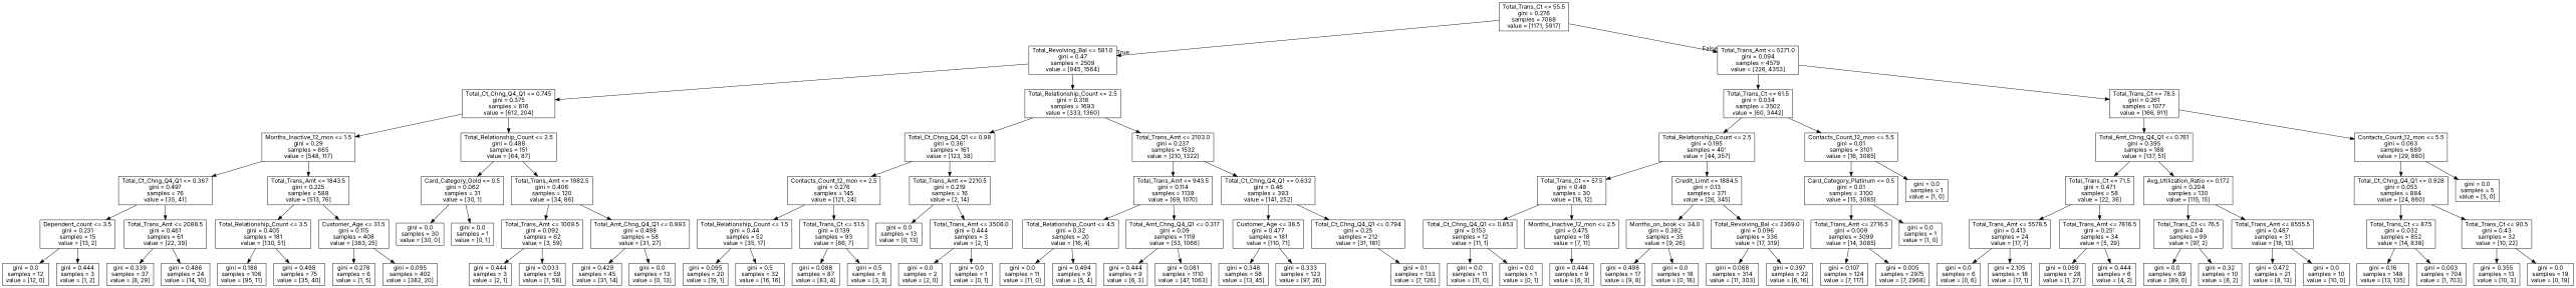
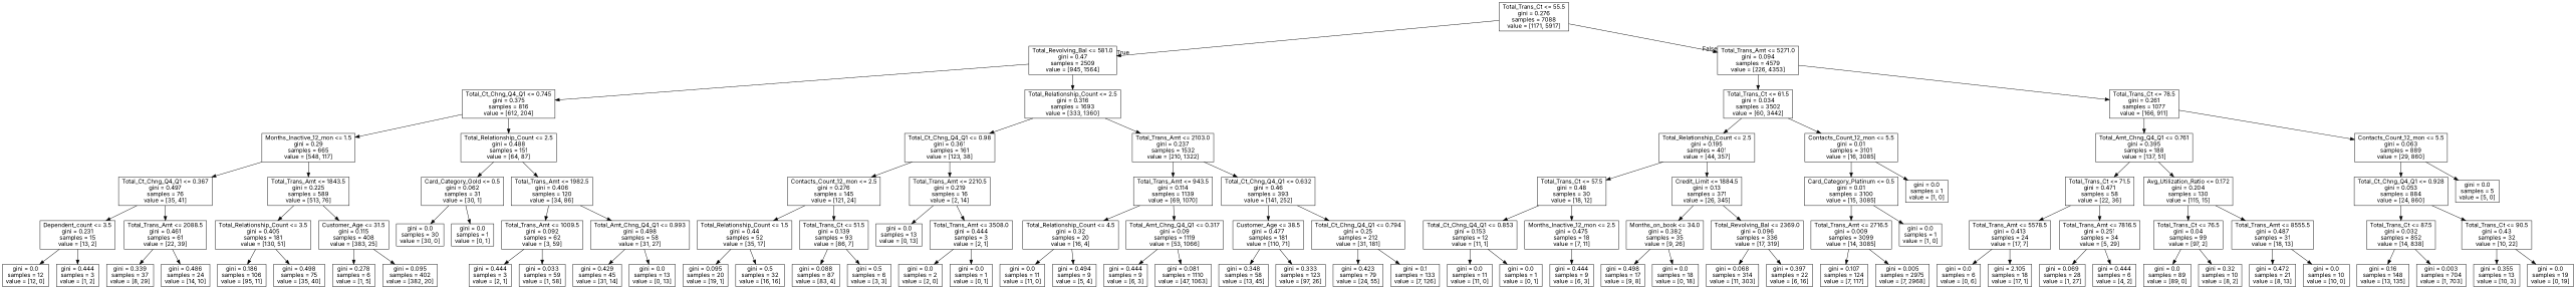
  digraph {
    fontname=Inter
    node [fontname=Inter shape=box]
    edge [fontname=Inter]
    n1 [label="Total_Trans_Ct <= 55.5\ngini = 0.276\nsamples = 7088\nvalue = [1171, 5917]"]
    n2 [label="Total_Revolving_Bal <= 581.0\ngini = 0.47\nsamples = 2509\nvalue = [945, 1564]"]
    n3 [label="Total_Trans_Amt <= 5271.0\ngini = 0.094\nsamples = 4579\nvalue = [226, 4353]"]
    n4 [label="Total_Ct_Chng_Q4_Q1 <= 0.745\ngini = 0.375\nsamples = 816\nvalue = [612, 204]"]
    n5 [label="Total_Relationship_Count <= 2.5\ngini = 0.316\nsamples = 1693\nvalue = [333, 1360]"]
    n6 [label="Total_Trans_Ct <= 61.5\ngini = 0.034\nsamples = 3502\nvalue = [60, 3442]"]
    n7 [label="Total_Trans_Ct <= 78.5\ngini = 0.261\nsamples = 1077\nvalue = [166, 911]"]
    n8 [label="Months_Inactive_12_mon <= 1.5\ngini = 0.29\nsamples = 665\nvalue = [548, 117]"]
    n9 [label="Total_Relationship_Count <= 2.5\ngini = 0.488\nsamples = 151\nvalue = [64, 87]"]
    n10 [label="Total_Ct_Chng_Q4_Q1 <= 0.98\ngini = 0.361\nsamples = 161\nvalue = [123, 38]"]
    n11 [label="Total_Trans_Amt <= 2103.0\ngini = 0.237\nsamples = 1532\nvalue = [210, 1322]"]
    n12 [label="Total_Ct_Chng_Q4_Q1 <= 0.367\ngini = 0.497\nsamples = 76\nvalue = [35, 41]"]
    n13 [label="Total_Trans_Amt <= 1843.5\ngini = 0.225\nsamples = 589\nvalue = [513, 76]"]
    n14 [label="Card_Category_Gold <= 0.5\ngini = 0.062\nsamples = 31\nvalue = [30, 1]"]
    n15 [label="Total_Trans_Amt <= 1982.5\ngini = 0.406\nsamples = 120\nvalue = [34, 86]"]
    n16 [label="Dependent_count <= 3.5\ngini = 0.231\nsamples = 15\nvalue = [13, 2]"]
    n17 [label="Total_Trans_Amt <= 2088.5\ngini = 0.461\nsamples = 61\nvalue = [22, 39]"]
    n18 [label="Total_Relationship_Count <= 3.5\ngini = 0.405\nsamples = 181\nvalue = [130, 51]"]
    n19 [label="Customer_Age <= 31.5\ngini = 0.115\nsamples = 408\nvalue = [383, 25]"]
    n20 [label="gini = 0.0\nsamples = 12\nvalue = [12, 0]"]
    n21 [label="gini = 0.444\nsamples = 3\nvalue = [1, 2]"]
    n22 [label="gini = 0.339\nsamples = 37\nvalue = [8, 29]"]
    n23 [label="gini = 0.486\nsamples = 24\nvalue = [14, 10]"]
    n24 [label="gini = 0.186\nsamples = 106\nvalue = [95, 11]"]
    n25 [label="gini = 0.498\nsamples = 75\nvalue = [35, 40]"]
    n26 [label="gini = 0.278\nsamples = 6\nvalue = [1, 5]"]
    n27 [label="gini = 0.095\nsamples = 402\nvalue = [382, 20]"]
    n28 [label="gini = 0.0\nsamples = 30\nvalue = [30, 0]"]
    n29 [label="gini = 0.0\nsamples = 1\nvalue = [0, 1]"]
    n30 [label="Total_Trans_Amt <= 1009.5\ngini = 0.092\nsamples = 62\nvalue = [3, 59]"]
    n31 [label="Total_Amt_Chng_Q4_Q1 <= 0.993\ngini = 0.498\nsamples = 58\nvalue = [31, 27]"]
    n32 [label="gini = 0.444\nsamples = 3\nvalue = [2, 1]"]
    n33 [label="gini = 0.033\nsamples = 59\nvalue = [1, 58]"]
    n34 [label="gini = 0.429\nsamples = 45\nvalue = [31, 14]"]
    n35 [label="gini = 0.0\nsamples = 13\nvalue = [0, 13]"]
    n36 [label="Contacts_Count_12_mon <= 2.5\ngini = 0.276\nsamples = 145\nvalue = [121, 24]"]
    n37 [label="Total_Trans_Amt <= 2210.5\ngini = 0.219\nsamples = 16\nvalue = [2, 14]"]
    n38 [label="Total_Trans_Amt <= 943.5\ngini = 0.114\nsamples = 1139\nvalue = [69, 1070]"]
    n39 [label="Total_Ct_Chng_Q4_Q1 <= 0.632\ngini = 0.46\nsamples = 393\nvalue = [141, 252]"]
    n40 [label="Total_Relationship_Count <= 1.5\ngini = 0.44\nsamples = 52\nvalue = [35, 17]"]
    n41 [label="Total_Trans_Ct <= 51.5\ngini = 0.139\nsamples = 93\nvalue = [86, 7]"]
    n42 [label="gini = 0.0\nsamples = 13\nvalue = [0, 13]"]
    n43 [label="Total_Trans_Amt <= 3508.0\ngini = 0.444\nsamples = 3\nvalue = [2, 1]"]
    n44 [label="gini = 0.095\nsamples = 20\nvalue = [19, 1]"]
    n45 [label="gini = 0.5\nsamples = 32\nvalue = [16, 16]"]
    n46 [label="gini = 0.088\nsamples = 87\nvalue = [83, 4]"]
    n47 [label="gini = 0.5\nsamples = 6\nvalue = [3, 3]"]
    n48 [label="gini = 0.0\nsamples = 2\nvalue = [2, 0]"]
    n49 [label="gini = 0.0\nsamples = 1\nvalue = [0, 1]"]
    n50 [label="Total_Relationship_Count <= 4.5\ngini = 0.32\nsamples = 20\nvalue = [16, 4]"]
    n51 [label="Total_Amt_Chng_Q4_Q1 <= 0.317\ngini = 0.09\nsamples = 1119\nvalue = [53, 1066]"]
    n52 [label="Customer_Age <= 38.5\ngini = 0.477\nsamples = 181\nvalue = [110, 71]"]
    n53 [label="Total_Ct_Chng_Q4_Q1 <= 0.794\ngini = 0.25\nsamples = 212\nvalue = [31, 181]"]
    n54 [label="gini = 0.0\nsamples = 11\nvalue = [11, 0]"]
    n55 [label="gini = 0.494\nsamples = 9\nvalue = [5, 4]"]
    n56 [label="gini = 0.444\nsamples = 9\nvalue = [6, 3]"]
    n57 [label="gini = 0.081\nsamples = 1110\nvalue = [47, 1063]"]
    n58 [label="gini = 0.348\nsamples = 58\nvalue = [13, 45]"]
    n59 [label="gini = 0.333\nsamples = 123\nvalue = [97, 26]"]
+   n60 [label="gini = 0.423\nsamples = 79\nvalue = [24, 55]"]
    n61 [label="gini = 0.1\nsamples = 133\nvalue = [7, 126]"]
    n62 [label="Total_Relationship_Count <= 2.5\ngini = 0.195\nsamples = 401\nvalue = [44, 357]"]
    n63 [label="Contacts_Count_12_mon <= 5.5\ngini = 0.01\nsamples = 3101\nvalue = [16, 3085]"]
    n64 [label="Total_Amt_Chng_Q4_Q1 <= 0.761\ngini = 0.395\nsamples = 188\nvalue = [137, 51]"]
    n65 [label="Contacts_Count_12_mon <= 5.5\ngini = 0.063\nsamples = 889\nvalue = [29, 860]"]
    n66 [label="Total_Trans_Ct <= 57.5\ngini = 0.48\nsamples = 30\nvalue = [18, 12]"]
    n67 [label="Credit_Limit <= 1884.5\ngini = 0.13\nsamples = 371\nvalue = [26, 345]"]
    n68 [label="Card_Category_Platinum <= 0.5\ngini = 0.01\nsamples = 3100\nvalue = [15, 3085]"]
    n69 [label="gini = 0.0\nsamples = 1\nvalue = [1, 0]"]
    n70 [label="Total_Ct_Chng_Q4_Q1 <= 0.853\ngini = 0.153\nsamples = 12\nvalue = [11, 1]"]
    n71 [label="Months_Inactive_12_mon <= 2.5\ngini = 0.475\nsamples = 18\nvalue = [7, 11]"]
    n72 [label="Months_on_book <= 34.0\ngini = 0.382\nsamples = 35\nvalue = [9, 26]"]
    n73 [label="Total_Revolving_Bal <= 2369.0\ngini = 0.096\nsamples = 336\nvalue = [17, 319]"]
    n74 [label="gini = 0.0\nsamples = 11\nvalue = [11, 0]"]
    n75 [label="gini = 0.0\nsamples = 1\nvalue = [0, 1]"]
    n76 [label="gini = 0.444\nsamples = 9\nvalue = [6, 3]"]
    n77 [label="gini = 0.498\nsamples = 17\nvalue = [9, 8]"]
    n78 [label="gini = 0.0\nsamples = 18\nvalue = [0, 18]"]
    n79 [label="gini = 0.068\nsamples = 314\nvalue = [11, 303]"]
    n80 [label="gini = 0.397\nsamples = 22\nvalue = [6, 16]"]
    n81 [label="Total_Trans_Amt <= 2716.5\ngini = 0.009\nsamples = 3099\nvalue = [14, 3085]"]
    n82 [label="gini = 0.0\nsamples = 1\nvalue = [1, 0]"]
    n83 [label="gini = 0.107\nsamples = 124\nvalue = [7, 117]"]
    n84 [label="gini = 0.005\nsamples = 2975\nvalue = [7, 2968]"]
    n85 [label="Total_Trans_Ct <= 71.5\ngini = 0.471\nsamples = 58\nvalue = [22, 36]"]
    n86 [label="Avg_Utilization_Ratio <= 0.172\ngini = 0.204\nsamples = 130\nvalue = [115, 15]"]
    n87 [label="Total_Ct_Chng_Q4_Q1 <= 0.928\ngini = 0.053\nsamples = 884\nvalue = [24, 860]"]
    n88 [label="gini = 0.0\nsamples = 5\nvalue = [5, 0]"]
    n89 [label="Total_Trans_Amt <= 5578.5\ngini = 0.413\nsamples = 24\nvalue = [17, 7]"]
    n90 [label="Total_Trans_Amt <= 7816.5\ngini = 0.251\nsamples = 34\nvalue = [5, 29]"]
    n91 [label="Total_Trans_Ct <= 76.5\ngini = 0.04\nsamples = 99\nvalue = [97, 2]"]
    n92 [label="Total_Trans_Amt <= 8555.5\ngini = 0.487\nsamples = 31\nvalue = [18, 13]"]
    n93 [label="gini = 0.0\nsamples = 6\nvalue = [0, 6]"]
    n94 [label="gini = 2.105\nsamples = 18\nvalue = [17, 1]"]
    n95 [label="gini = 0.069\nsamples = 28\nvalue = [1, 27]"]
    n96 [label="gini = 0.444\nsamples = 6\nvalue = [4, 2]"]
    n97 [label="gini = 0.0\nsamples = 89\nvalue = [89, 0]"]
    n98 [label="gini = 0.32\nsamples = 10\nvalue = [8, 2]"]
    n99 [label="gini = 0.472\nsamples = 21\nvalue = [8, 13]"]
    n100 [label="gini = 0.0\nsamples = 10\nvalue = [10, 0]"]
    n101 [label="Total_Trans_Ct <= 87.5\ngini = 0.032\nsamples = 852\nvalue = [14, 838]"]
    n102 [label="Total_Trans_Ct <= 90.5\ngini = 0.43\nsamples = 32\nvalue = [10, 22]"]
    n103 [label="gini = 0.16\nsamples = 148\nvalue = [13, 135]"]
    n104 [label="gini = 0.003\nsamples = 704\nvalue = [1, 703]"]
    n105 [label="gini = 0.355\nsamples = 13\nvalue = [10, 3]"]
    n106 [label="gini = 0.0\nsamples = 19\nvalue = [0, 19]"]
    n1 -> n2 [headlabel=True labelangle=45 labeldistance=2.5]
    n1 -> n3 [headlabel=False labelangle=-45 labeldistance=2.5]
    n2 -> n4
    n2 -> n5
    n3 -> n6
    n3 -> n7
    n4 -> n8
    n4 -> n9
    n5 -> n10
    n5 -> n11
    n6 -> n62
    n6 -> n63
    n7 -> n64
    n7 -> n65
    n8 -> n12
    n8 -> n13
    n9 -> n14
    n9 -> n15
    n10 -> n36
    n10 -> n37
    n11 -> n38
    n11 -> n39
    n12 -> n16
    n12 -> n17
    n13 -> n18
    n13 -> n19
    n14 -> n28
    n14 -> n29
    n15 -> n30
    n15 -> n31
    n16 -> n20
    n16 -> n21
    n17 -> n22
    n17 -> n23
    n18 -> n24
    n18 -> n25
    n19 -> n26
    n19 -> n27
    n30 -> n32
    n30 -> n33
    n31 -> n34
    n31 -> n35
    n36 -> n40
    n36 -> n41
    n37 -> n42
    n37 -> n43
    n38 -> n50
    n38 -> n51
    n39 -> n52
    n39 -> n53
    n40 -> n44
    n40 -> n45
    n41 -> n46
    n41 -> n47
    n43 -> n48
    n43 -> n49
    n50 -> n54
    n50 -> n55
    n51 -> n56
    n51 -> n57
    n52 -> n58
    n52 -> n59
+   n53 -> n60
    n53 -> n61
    n62 -> n66
    n62 -> n67
    n63 -> n68
    n63 -> n69
    n64 -> n85
    n64 -> n86
    n65 -> n87
    n65 -> n88
    n66 -> n70
    n66 -> n71
    n67 -> n72
    n67 -> n73
    n68 -> n81
    n68 -> n82
    n70 -> n74
    n70 -> n75
    n71 -> n76
    n72 -> n77
    n72 -> n78
    n73 -> n79
    n73 -> n80
    n81 -> n83
    n81 -> n84
    n85 -> n89
    n85 -> n90
    n86 -> n91
    n86 -> n92
    n87 -> n101
    n87 -> n102
    n89 -> n93
    n89 -> n94
    n90 -> n95
    n90 -> n96
    n91 -> n97
    n91 -> n98
    n92 -> n99
    n92 -> n100
    n101 -> n103
    n101 -> n104
    n102 -> n105
    n102 -> n106
  }
